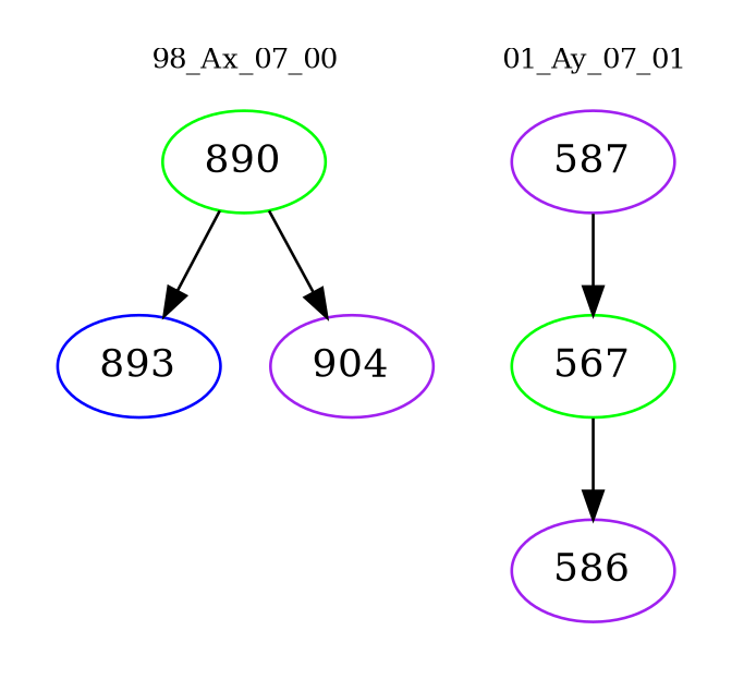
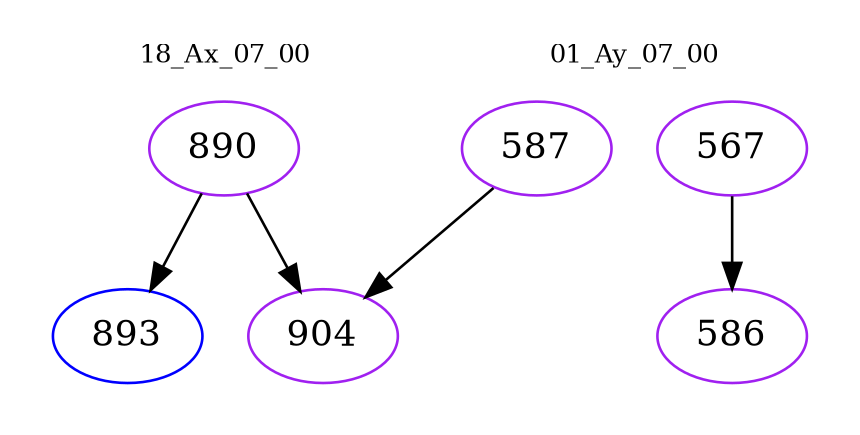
  digraph {
    node [color=purple]
    edge [color=black]
    n1 [color=blue label=893]
-   n2 [color=green label=890]
+   n2 [label=890]
    n3 [label=904]
    n4 [label=587]
-   n5 [color=green label=567]
+   n5 [label=567]
    n6 [label=586]
    subgraph cluster_1 {
      color=white
      fontsize=10
-     label="98_Ax_07_00"
+     label="18_Ax_07_00"
      n1
      n2
      n3
    }
    subgraph cluster_2 {
      color=white
      fontsize=10
-     label="01_Ay_07_01"
+     label="01_Ay_07_00"
      n4
      n5
      n6
    }
    n2 -> n1
    n2 -> n3
-   n4 -> n5
+   n4 -> n3
    n5 -> n6
  }
